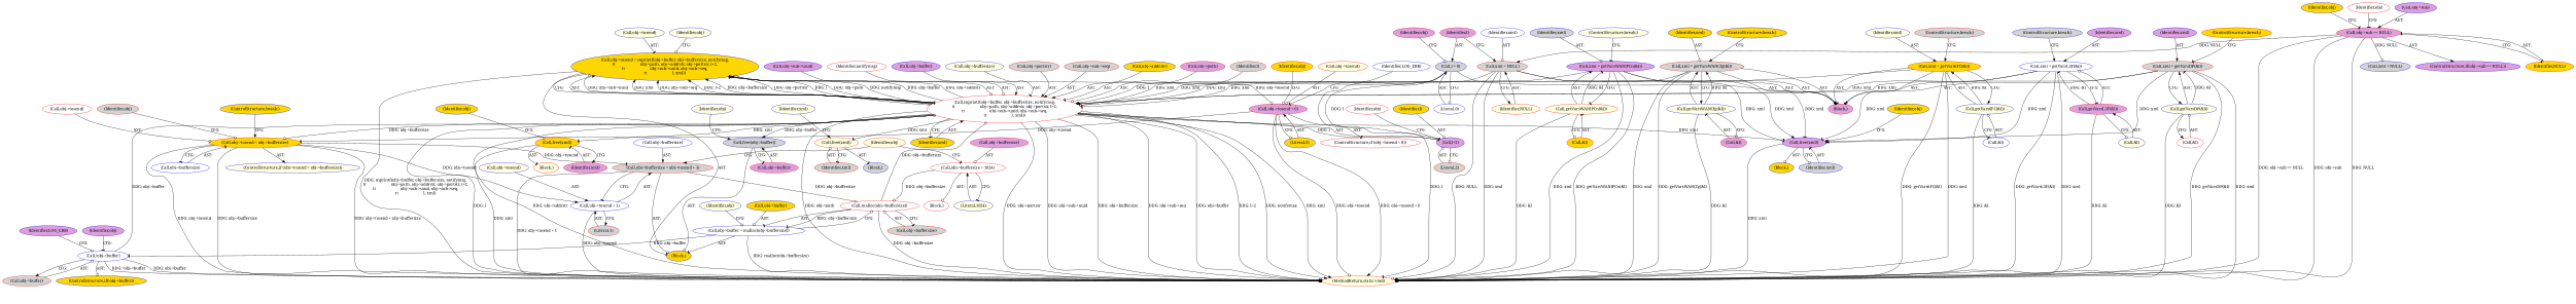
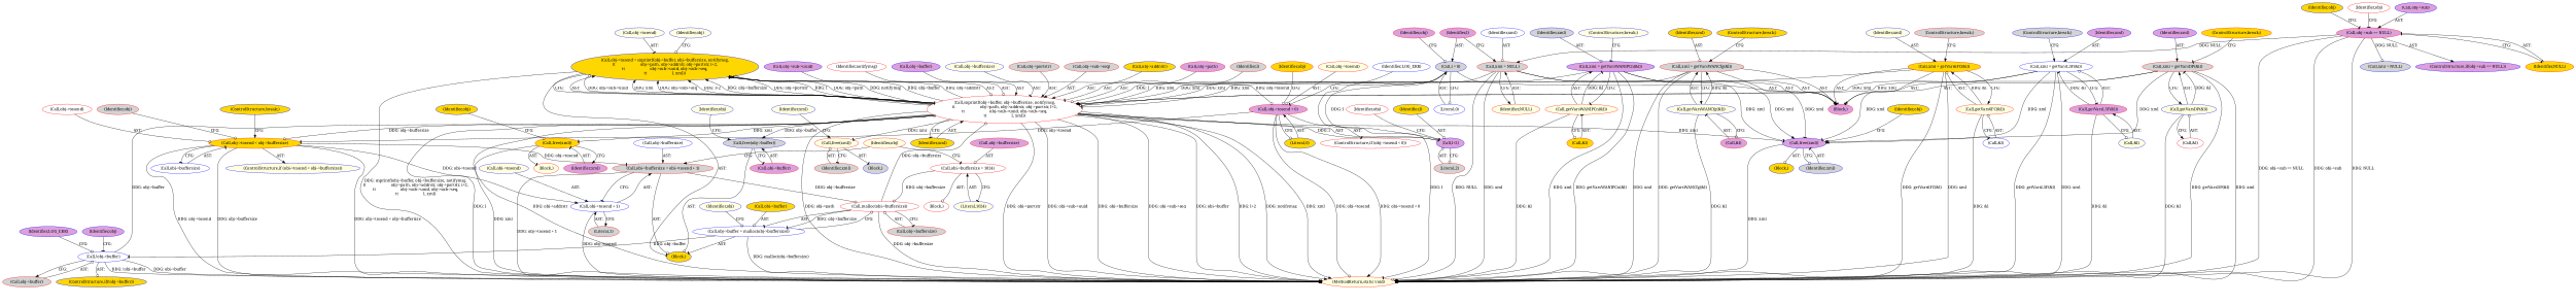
  digraph {
    fontname="Noto Serif"
    node [color=blue fillcolor=gold fontname="Noto Serif" style=filled]
    edge [arrowhead=normal fontname="Noto Serif"]
    n1 [label="(Call,obj->tosend = snprintf(obj->buffer, obj->buffersize, notifymsg,\n\t\t                       obj->path, obj->addrstr, obj->portstr, l+2,\n\t\t                       obj->sub->uuid, obj->sub->seq,\n\t\t                       l, xml))"]
    n2 [color=red fillcolor=white label="(Call,snprintf(obj->buffer, obj->buffersize, notifymsg,\n\t\t                       obj->path, obj->addrstr, obj->portstr, l+2,\n\t\t                       obj->sub->uuid, obj->sub->seq,\n\t\t                       l, xml))"]
    n3 [color=red fillcolor=plum label="(Call,obj->tosend < 0)"]
    n4 [color=red fillcolor=lightyellow label="(MethodReturn,static void)"]
    n5 [label="(Block,)"]
    n6 [color=red label="(Call,obj->tosend < obj->buffersize)"]
    n7 [fillcolor=plum label="(Call,free(xml))"]
    n8 [fillcolor=plum label="(Call,l+2)"]
    n9 [color=red label="(Call,free(xml))"]
    n10 [fillcolor=lightgrey label="(Call,free(obj->buffer))"]
    n11 [color=red fillcolor=lightyellow label="(Call,free(xml))"]
    n12 [label="(Identifier,xml)"]
    n13 [label="(Literal,0)"]
    n14 [color=red fillcolor=white label="(ControlStructure,if (obj->tosend < 0))"]
    n15 [color=red fillcolor=lightgrey label="(Call,obj->buffersize = obj->tosend + 1)"]
    n16 [fillcolor=white label="(Call,obj->tosend + 1)"]
    n17 [fillcolor=white label="(Call,obj->buffersize)"]
    n18 [fillcolor=lightyellow label="(ControlStructure,if (obj->tosend < obj->buffersize))"]
    n19 [fillcolor=lightgrey label="(Identifier,xml)"]
    n20 [label="(Block,)"]
    n21 [color=red fillcolor=lightgrey label="(Literal,2)"]
    n22 [color=red fillcolor=lightyellow label="(Block,)"]
    n23 [color=red fillcolor=plum label="(Identifier,xml)"]
    n24 [color=red fillcolor=plum label="(Call,obj->buffer)"]
    n25 [color=red fillcolor=lightgrey label="(Identifier,xml)"]
    n26 [fillcolor=lightgrey label="(Block,)"]
    n27 [fillcolor=white label="(Call,!obj->buffer)"]
    n28 [color=red fillcolor=lightgrey label="(Call,obj->buffer)"]
    n29 [label="(ControlStructure,if(!obj->buffer))"]
    n30 [fillcolor=white label="(Call,obj->buffer = malloc(obj->buffersize))"]
    n31 [color=red fillcolor=white label="(Call,malloc(obj->buffersize))"]
    n32 [color=red fillcolor=lightgrey label="(Call,obj->buffersize)"]
    n33 [color=red fillcolor=lightgrey label="(Literal,1)"]
    n34 [color=red fillcolor=white label="(Call,obj->buffersize = 1024)"]
    n35 [fillcolor=lightyellow label="(Literal,1024)"]
    n36 [color=red fillcolor=white label="(Block,)"]
    n37 [fillcolor=lightgrey label="(Call,l = 0)"]
    n38 [fillcolor=white label="(Literal,0)"]
    n39 [color=red fillcolor=plum label="(Block,)"]
    n40 [color=red fillcolor=lightgrey label="(Call,xml = NULL)"]
    n41 [color=red fillcolor=lightyellow label="(Identifier,NULL)"]
    n42 [color=red fillcolor=plum label="(Call,obj->sub == NULL)"]
    n43 [fillcolor=lightgrey label="(Call,xml = NULL)"]
    n44 [fillcolor=plum label="(ControlStructure,if(obj->sub == NULL))"]
    n45 [color=red label="(Identifier,NULL)"]
    n46 [fillcolor=plum label="(Call,xml = getVarsWANIPCn(&l))"]
    n47 [color=red fillcolor=lightyellow label="(Call,getVarsWANIPCn(&l))"]
    n48 [color=red label="(Call,&l)"]
    n49 [color=red fillcolor=lightgrey label="(Call,xml = getVarsWANCfg(&l))"]
    n50 [fillcolor=lightyellow label="(Call,getVarsWANCfg(&l))"]
    n51 [color=red fillcolor=plum label="(Call,&l)"]
    n52 [color=red label="(Call,xml = getVars6FC(&l))"]
-   n53 [fillcolor=lightyellow label="(Call,getVars6FC(&l))"]
+   n53 [color=red fillcolor=lightyellow label="(Call,getVars6FC(&l))"]
    n54 [fillcolor=white label="(Call,&l)"]
    n55 [fillcolor=white label="(Call,xml = getVarsL3F(&l))"]
    n56 [color=red fillcolor=plum label="(Call,getVarsL3F(&l))"]
    n57 [fillcolor=lightyellow label="(Call,&l)"]
    n58 [color=red fillcolor=lightgrey label="(Call,xml = getVarsDP(&l))"]
    n59 [fillcolor=lightyellow label="(Call,getVarsDP(&l))"]
    n60 [color=red fillcolor=white label="(Call,&l)"]
    n61 [color=red fillcolor=plum label="(Identifier,obj)"]
    n62 [fillcolor=plum label="(Identifier,xml)"]
    n63 [fillcolor=lightyellow label="(Identifier,obj)"]
    n64 [fillcolor=lightyellow label="(Call,obj->tosend)"]
    n65 [label="(Identifier,xml)"]
    n66 [fillcolor=plum label="(Call,obj->sub->uuid)"]
    n67 [color=red fillcolor=lightyellow label="(Call,obj->tosend)"]
    n68 [fillcolor=lightgrey label="(Identifier,xml)"]
    n69 [color=red fillcolor=white label="(Identifier,obj)"]
    n70 [label="(Identifier,obj)"]
    n71 [fillcolor=white label="(Identifier,LOG_ERR)"]
    n72 [color=red fillcolor=white label="(Identifier,notifymsg)"]
    n73 [label="(ControlStructure,break;)"]
    n74 [color=red fillcolor=white label="(Identifier,obj)"]
    n75 [fillcolor=plum label="(Call,obj->buffer)"]
    n76 [fillcolor=lightgrey label="(ControlStructure,break;)"]
    n77 [fillcolor=lightyellow label="(Call,obj->buffersize)"]
    n78 [label="(Call,obj->buffer)"]
    n79 [color=red fillcolor=white label="(Call,obj->tosend)"]
    n80 [color=red fillcolor=lightgrey label="(Identifier,obj)"]
    n81 [color=red label="(ControlStructure,break;)"]
    n82 [fillcolor=lightyellow label="(Identifier,obj)"]
    n83 [fillcolor=white label="(Call,obj->buffersize)"]
    n84 [fillcolor=white label="(Identifier,xml)"]
    n85 [color=red fillcolor=lightgrey label="(Call,obj->portstr)"]
    n86 [fillcolor=lightyellow label="(Identifier,xml)"]
    n87 [label="(Identifier,obj)"]
    n88 [label="(Identifier,l)"]
    n89 [fillcolor=lightyellow label="(ControlStructure,break;)"]
    n90 [fillcolor=lightyellow label="(Identifier,obj)"]
    n91 [color=red label="(Identifier,obj)"]
    n92 [fillcolor=lightyellow label="(Call,obj->tosend)"]
    n93 [color=red fillcolor=lightyellow label="(Identifier,obj)"]
    n94 [fillcolor=plum label="(Identifier,xml)"]
    n95 [fillcolor=plum label="(Identifier,LOG_ERR)"]
    n96 [color=red fillcolor=lightgrey label="(Call,obj->sub->seq)"]
    n97 [fillcolor=plum label="(Call,obj->sub)"]
    n98 [color=red fillcolor=lightgrey label="(ControlStructure,break;)"]
    n99 [label="(Call,obj->addrstr)"]
    n100 [fillcolor=plum label="(Identifier,obj)"]
    n101 [label="(Identifier,obj)"]
    n102 [color=red fillcolor=plum label="(Call,obj->path)"]
    n103 [color=red fillcolor=plum label="(Call,obj->buffersize)"]
    n104 [color=red fillcolor=lightgrey label="(Identifier,l)"]
    n105 [color=red fillcolor=plum label="(Identifier,l)"]
    n106 [label="(ControlStructure,break;)"]
    n107 [fillcolor=lightyellow label="(Identifier,xml)"]
    n1 -> n2 [arrowhead=tee label="CFG: "]
    n1 -> n3 [arrowhead=odot label="DDG: obj->tosend"]
    n1 -> n4 [arrowhead=odot label="DDG: snprintf(obj->buffer, obj->buffersize, notifymsg,\n\t\t                       obj->path, obj->addrstr, obj->portstr, l+2,\n\t\t                       obj->sub->uuid, obj->sub->seq,\n\t\t                       l, xml)"]
    n1 -> n5 [arrowhead=tee label="AST: "]
    n2 -> n1 [label="AST: "]
    n2 -> n1 [arrowhead=odot label="DDG: obj->sub->uuid"]
    n2 -> n1 [label="DDG: xml"]
    n2 -> n1 [label="DDG: obj->sub->seq"]
    n2 -> n1 [label="DDG: l+2"]
    n2 -> n1 [label="DDG: obj->buffersize"]
    n2 -> n1 [arrowhead=odot label="DDG: obj->portstr"]
    n2 -> n1 [label="DDG: l"]
    n2 -> n1 [arrowhead=odot label="DDG: obj->path"]
    n2 -> n1 [arrowhead=tee label="DDG: notifymsg"]
    n2 -> n1 [arrowhead=tee label="DDG: obj->buffer"]
    n2 -> n1 [label="DDG: obj->addrstr"]
    n2 -> n4 [arrowhead=odot label="DDG: obj->path"]
    n2 -> n4 [arrowhead=tee label="DDG: obj->portstr"]
    n2 -> n4 [arrowhead=odot label="DDG: obj->sub->uuid"]
    n2 -> n4 [arrowhead=odot label="DDG: obj->buffersize"]
    n2 -> n4 [label="DDG: obj->sub->seq"]
    n2 -> n4 [label="DDG: obj->buffer"]
    n2 -> n4 [label="DDG: l+2"]
    n2 -> n4 [label="DDG: notifymsg"]
    n2 -> n4 [label="DDG: xml"]
    n2 -> n4 [arrowhead=odot label="DDG: l"]
    n2 -> n4 [arrowhead=tee label="DDG: obj->addrstr"]
    n2 -> n6 [arrowhead=odot label="DDG: obj->buffersize"]
    n2 -> n7 [arrowhead=odot label="DDG: xml"]
    n2 -> n8 [arrowhead=odot label="DDG: l"]
    n2 -> n9 [arrowhead=tee label="DDG: xml"]
    n2 -> n10 [label="DDG: obj->buffer"]
    n2 -> n11 [arrowhead=tee label="DDG: xml"]
    n2 -> n12 [arrowhead=tee label="CFG: "]
    n3 -> n4 [label="DDG: obj->tosend < 0"]
    n3 -> n4 [arrowhead=odot label="DDG: obj->tosend"]
    n3 -> n6 [arrowhead=tee label="DDG: obj->tosend"]
    n3 -> n13 [arrowhead=odot label="CFG: "]
    n3 -> n14 [arrowhead=tee label="AST: "]
    n6 -> n4 [label="DDG: obj->buffersize"]
    n6 -> n4 [arrowhead=tee label="DDG: obj->tosend < obj->buffersize"]
    n6 -> n4 [arrowhead=odot label="DDG: obj->tosend"]
    n6 -> n15 [arrowhead=tee label="DDG: obj->tosend"]
    n6 -> n16 [label="DDG: obj->tosend"]
    n6 -> n17 [arrowhead=tee label="CFG: "]
    n6 -> n18 [label="AST: "]
    n7 -> n4 [arrowhead=odot label="DDG: xml"]
    n7 -> n19 [arrowhead=odot label="CFG: "]
    n7 -> n20 [arrowhead=odot label="AST: "]
    n8 -> n2 [arrowhead=odot label="AST: "]
    n8 -> n21 [arrowhead=odot label="CFG: "]
    n9 -> n4 [arrowhead=tee label="DDG: xml"]
    n9 -> n22 [arrowhead=tee label="AST: "]
    n9 -> n23 [label="CFG: "]
    n10 -> n5 [arrowhead=odot label="AST: "]
    n10 -> n24 [arrowhead=tee label="CFG: "]
    n11 -> n25 [arrowhead=tee label="CFG: "]
    n11 -> n26 [arrowhead=tee label="AST: "]
    n12 -> n2 [label="AST: "]
    n13 -> n3 [label="AST: "]
    n15 -> n4 [label="DDG: obj->tosend + 1"]
    n15 -> n5 [arrowhead=odot label="AST: "]
    n15 -> n16 [arrowhead=tee label="CFG: "]
    n15 -> n31 [arrowhead=odot label="DDG: obj->buffersize"]
    n16 -> n4 [arrowhead=odot label="DDG: obj->tosend"]
    n16 -> n15 [label="AST: "]
    n16 -> n33 [label="CFG: "]
    n17 -> n6 [arrowhead=tee label="AST: "]
    n19 -> n7 [arrowhead=tee label="AST: "]
    n21 -> n8 [arrowhead=odot label="AST: "]
    n23 -> n9 [arrowhead=tee label="AST: "]
    n24 -> n10 [label="AST: "]
    n25 -> n11 [arrowhead=odot label="AST: "]
    n27 -> n2 [arrowhead=odot label="DDG: obj->buffer"]
    n27 -> n4 [label="DDG: obj->buffer"]
    n27 -> n4 [label="DDG: !obj->buffer"]
    n27 -> n28 [label="CFG: "]
    n27 -> n29 [arrowhead=odot label="AST: "]
    n28 -> n27 [arrowhead=odot label="AST: "]
    n30 -> n4 [arrowhead=odot label="DDG: malloc(obj->buffersize)"]
    n30 -> n5 [arrowhead=tee label="AST: "]
    n30 -> n27 [arrowhead=tee label="DDG: obj->buffer"]
    n30 -> n31 [arrowhead=odot label="CFG: "]
    n31 -> n2 [arrowhead=odot label="DDG: obj->buffersize"]
    n31 -> n4 [label="DDG: obj->buffersize"]
    n31 -> n30 [arrowhead=tee label="AST: "]
    n31 -> n30 [arrowhead=tee label="DDG: obj->buffersize"]
    n31 -> n32 [arrowhead=tee label="CFG: "]
    n32 -> n31 [arrowhead=odot label="AST: "]
    n33 -> n16 [label="AST: "]
    n34 -> n31 [arrowhead=odot label="DDG: obj->buffersize"]
    n34 -> n35 [arrowhead=tee label="CFG: "]
    n34 -> n36 [arrowhead=odot label="AST: "]
    n35 -> n34 [label="AST: "]
    n37 -> n2 [label="DDG: l"]
    n37 -> n4 [arrowhead=tee label="DDG: l"]
    n37 -> n8 [arrowhead=tee label="DDG: l"]
    n37 -> n38 [arrowhead=odot label="CFG: "]
    n37 -> n39 [label="AST: "]
    n38 -> n37 [label="AST: "]
    n40 -> n2 [arrowhead=odot label="DDG: xml"]
    n40 -> n4 [arrowhead=odot label="DDG: xml"]
    n40 -> n4 [arrowhead=odot label="DDG: NULL"]
    n40 -> n7 [arrowhead=tee label="DDG: xml"]
    n40 -> n39 [label="AST: "]
    n40 -> n41 [label="CFG: "]
    n41 -> n40 [label="AST: "]
    n42 -> n4 [arrowhead=tee label="DDG: obj->sub == NULL"]
    n42 -> n4 [label="DDG: obj->sub"]
    n42 -> n4 [arrowhead=tee label="DDG: NULL"]
    n42 -> n40 [label="DDG: NULL"]
    n42 -> n43 [arrowhead=odot label="DDG: NULL"]
    n42 -> n44 [label="AST: "]
    n42 -> n45 [arrowhead=tee label="CFG: "]
    n45 -> n42 [arrowhead=tee label="AST: "]
    n46 -> n2 [label="DDG: xml"]
    n46 -> n4 [label="DDG: getVarsWANIPCn(&l)"]
    n46 -> n4 [label="DDG: xml"]
    n46 -> n7 [label="DDG: xml"]
    n46 -> n39 [arrowhead=tee label="AST: "]
    n46 -> n47 [arrowhead=tee label="CFG: "]
    n47 -> n4 [label="DDG: &l"]
    n47 -> n46 [label="AST: "]
    n47 -> n46 [arrowhead=tee label="DDG: &l"]
    n47 -> n48 [arrowhead=odot label="CFG: "]
    n48 -> n47 [arrowhead=tee label="AST: "]
    n49 -> n2 [arrowhead=odot label="DDG: xml"]
    n49 -> n4 [arrowhead=tee label="DDG: getVarsWANCfg(&l)"]
    n49 -> n4 [arrowhead=odot label="DDG: xml"]
    n49 -> n7 [arrowhead=tee label="DDG: xml"]
    n49 -> n39 [arrowhead=tee label="AST: "]
    n49 -> n50 [label="CFG: "]
    n50 -> n4 [arrowhead=odot label="DDG: &l"]
    n50 -> n49 [label="AST: "]
    n50 -> n49 [label="DDG: &l"]
    n50 -> n51 [arrowhead=odot label="CFG: "]
    n51 -> n50 [arrowhead=tee label="AST: "]
    n52 -> n2 [arrowhead=tee label="DDG: xml"]
    n52 -> n4 [arrowhead=odot label="DDG: getVars6FC(&l)"]
    n52 -> n4 [label="DDG: xml"]
    n52 -> n7 [arrowhead=tee label="DDG: xml"]
    n52 -> n39 [arrowhead=tee label="AST: "]
    n52 -> n53 [label="CFG: "]
    n53 -> n4 [arrowhead=tee label="DDG: &l"]
    n53 -> n52 [arrowhead=odot label="AST: "]
    n53 -> n52 [label="DDG: &l"]
    n53 -> n54 [arrowhead=tee label="CFG: "]
    n54 -> n53 [arrowhead=odot label="AST: "]
    n55 -> n2 [arrowhead=odot label="DDG: xml"]
    n55 -> n4 [arrowhead=odot label="DDG: getVarsL3F(&l)"]
    n55 -> n4 [arrowhead=tee label="DDG: xml"]
    n55 -> n7 [label="DDG: xml"]
    n55 -> n39 [label="AST: "]
    n55 -> n56 [arrowhead=tee label="CFG: "]
    n56 -> n4 [arrowhead=odot label="DDG: &l"]
    n56 -> n55 [arrowhead=odot label="AST: "]
    n56 -> n55 [arrowhead=tee label="DDG: &l"]
    n56 -> n57 [arrowhead=odot label="CFG: "]
    n57 -> n56 [label="AST: "]
    n58 -> n2 [label="DDG: xml"]
    n58 -> n4 [arrowhead=odot label="DDG: getVarsDP(&l)"]
    n58 -> n4 [arrowhead=tee label="DDG: xml"]
    n58 -> n7 [arrowhead=tee label="DDG: xml"]
    n58 -> n39 [arrowhead=tee label="AST: "]
    n58 -> n59 [label="CFG: "]
    n59 -> n4 [arrowhead=odot label="DDG: &l"]
    n59 -> n58 [label="AST: "]
    n59 -> n58 [arrowhead=tee label="DDG: &l"]
    n59 -> n60 [label="CFG: "]
    n60 -> n59 [arrowhead=odot label="AST: "]
    n61 -> n37 [arrowhead=odot label="CFG: "]
    n62 -> n58 [label="AST: "]
    n63 -> n30 [arrowhead=odot label="CFG: "]
    n64 -> n1 [arrowhead=tee label="AST: "]
    n65 -> n49 [arrowhead=odot label="AST: "]
    n66 -> n2 [arrowhead=odot label="AST: "]
    n67 -> n3 [arrowhead=odot label="AST: "]
    n68 -> n46 [arrowhead=odot label="AST: "]
    n69 -> n8 [arrowhead=odot label="CFG: "]
    n70 -> n42 [arrowhead=tee label="CFG: "]
    n71 -> n3 [arrowhead=tee label="CFG: "]
    n72 -> n2 [arrowhead=odot label="AST: "]
    n73 -> n6 [label="CFG: "]
    n74 -> n42 [arrowhead=tee label="CFG: "]
    n75 -> n2 [label="AST: "]
    n76 -> n55 [label="CFG: "]
    n77 -> n2 [arrowhead=tee label="AST: "]
    n78 -> n30 [arrowhead=odot label="AST: "]
    n79 -> n6 [arrowhead=odot label="AST: "]
    n80 -> n6 [arrowhead=odot label="CFG: "]
    n81 -> n58 [arrowhead=tee label="CFG: "]
    n82 -> n10 [label="CFG: "]
    n83 -> n15 [label="AST: "]
    n84 -> n40 [arrowhead=odot label="AST: "]
    n85 -> n2 [label="AST: "]
    n86 -> n52 [label="AST: "]
    n87 -> n9 [arrowhead=odot label="CFG: "]
    n88 -> n8 [arrowhead=odot label="AST: "]
    n89 -> n46 [arrowhead=tee label="CFG: "]
    n90 -> n1 [arrowhead=odot label="CFG: "]
    n91 -> n3 [arrowhead=odot label="CFG: "]
    n92 -> n16 [label="AST: "]
    n93 -> n15 [label="CFG: "]
    n93 -> n34 [arrowhead=tee label="CFG: "]
    n94 -> n55 [label="AST: "]
    n95 -> n27 [arrowhead=odot label="CFG: "]
    n96 -> n2 [label="AST: "]
    n97 -> n42 [label="AST: "]
    n98 -> n52 [label="CFG: "]
    n99 -> n2 [label="AST: "]
    n100 -> n27 [arrowhead=tee label="CFG: "]
    n101 -> n7 [label="CFG: "]
    n102 -> n2 [arrowhead=tee label="AST: "]
    n103 -> n34 [arrowhead=odot label="AST: "]
    n104 -> n2 [arrowhead=odot label="AST: "]
    n105 -> n37 [label="AST: "]
    n105 -> n40 [label="CFG: "]
    n106 -> n49 [label="CFG: "]
    n107 -> n11 [label="CFG: "]
  }
